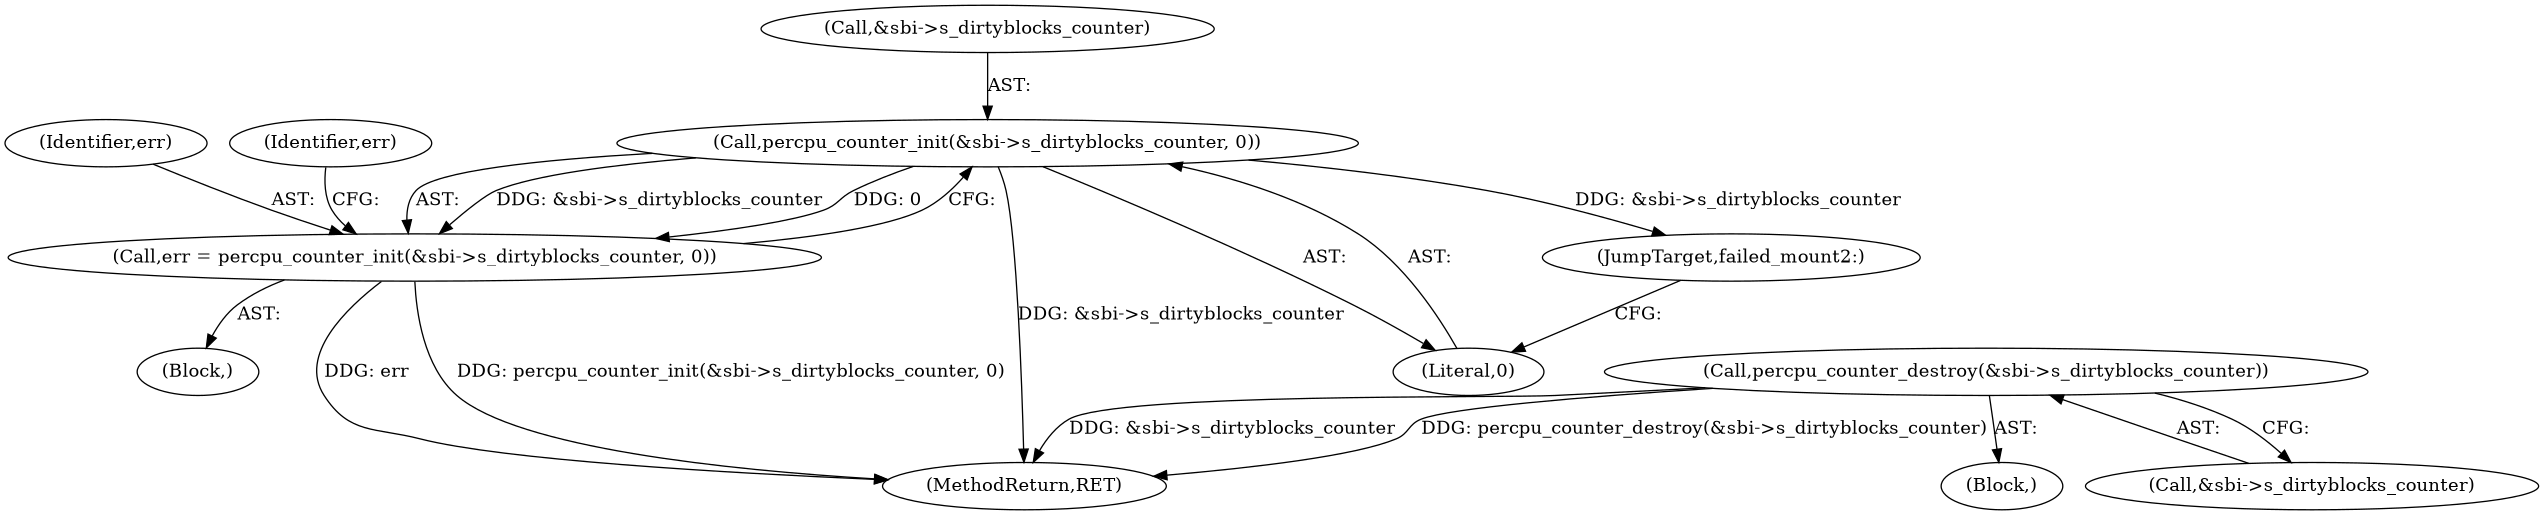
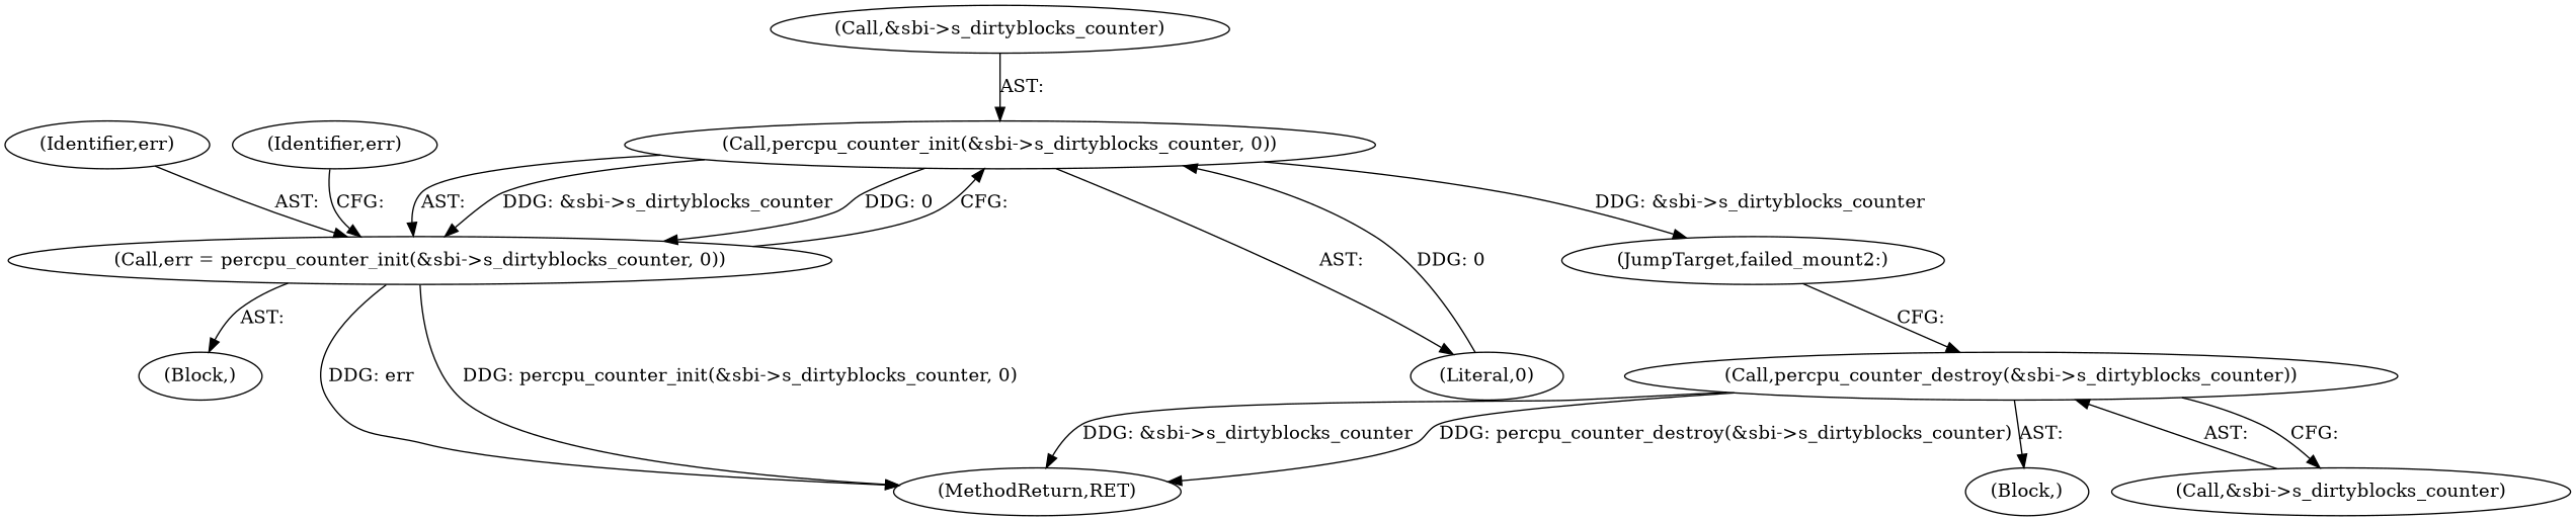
  digraph {
    n1 [label="(Call,percpu_counter_init(&sbi->s_dirtyblocks_counter, 0))"]
    n2 [label="(Call,err = percpu_counter_init(&sbi->s_dirtyblocks_counter, 0))"]
    n3 [label="(Literal,0)"]
    n4 [label="(MethodReturn,RET)"]
    n5 [label="(JumpTarget,failed_mount2:)"]
    n6 [label="(Block,)"]
    n7 [label="(Call,percpu_counter_destroy(&sbi->s_dirtyblocks_counter))"]
    n8 [label="(Call,&sbi->s_dirtyblocks_counter)"]
    n9 [label="(Block,)"]
    n10 [label="(Call,&sbi->s_dirtyblocks_counter)"]
    n11 [label="(Identifier,err)"]
    n12 [label="(Identifier,err)"]
    n1 -> n2 [label="AST: "]
    n1 -> n2 [label="DDG: &sbi->s_dirtyblocks_counter"]
    n1 -> n2 [label="DDG: 0"]
    n1 -> n3 [label="AST: "]
-   n1 -> n4 [label="DDG: &sbi->s_dirtyblocks_counter"]
    n1 -> n5 [label="DDG: &sbi->s_dirtyblocks_counter"]
    n2 -> n1 [label="CFG: "]
    n2 -> n4 [label="DDG: err"]
    n2 -> n4 [label="DDG: percpu_counter_init(&sbi->s_dirtyblocks_counter, 0)"]
    n2 -> n6 [label="AST: "]
-   n3 -> n1 [label="AST: "]
-   n5 -> n3 [label="CFG: "]
+   n3 -> n1 [label="DDG: 0"]
+   n5 -> n7 [label="CFG: "]
    n7 -> n4 [label="DDG: &sbi->s_dirtyblocks_counter"]
    n7 -> n4 [label="DDG: percpu_counter_destroy(&sbi->s_dirtyblocks_counter)"]
    n7 -> n8 [label="CFG: "]
    n7 -> n9 [label="AST: "]
    n8 -> n7 [label="AST: "]
    n10 -> n1 [label="AST: "]
    n11 -> n2 [label="AST: "]
    n12 -> n2 [label="CFG: "]
  }
